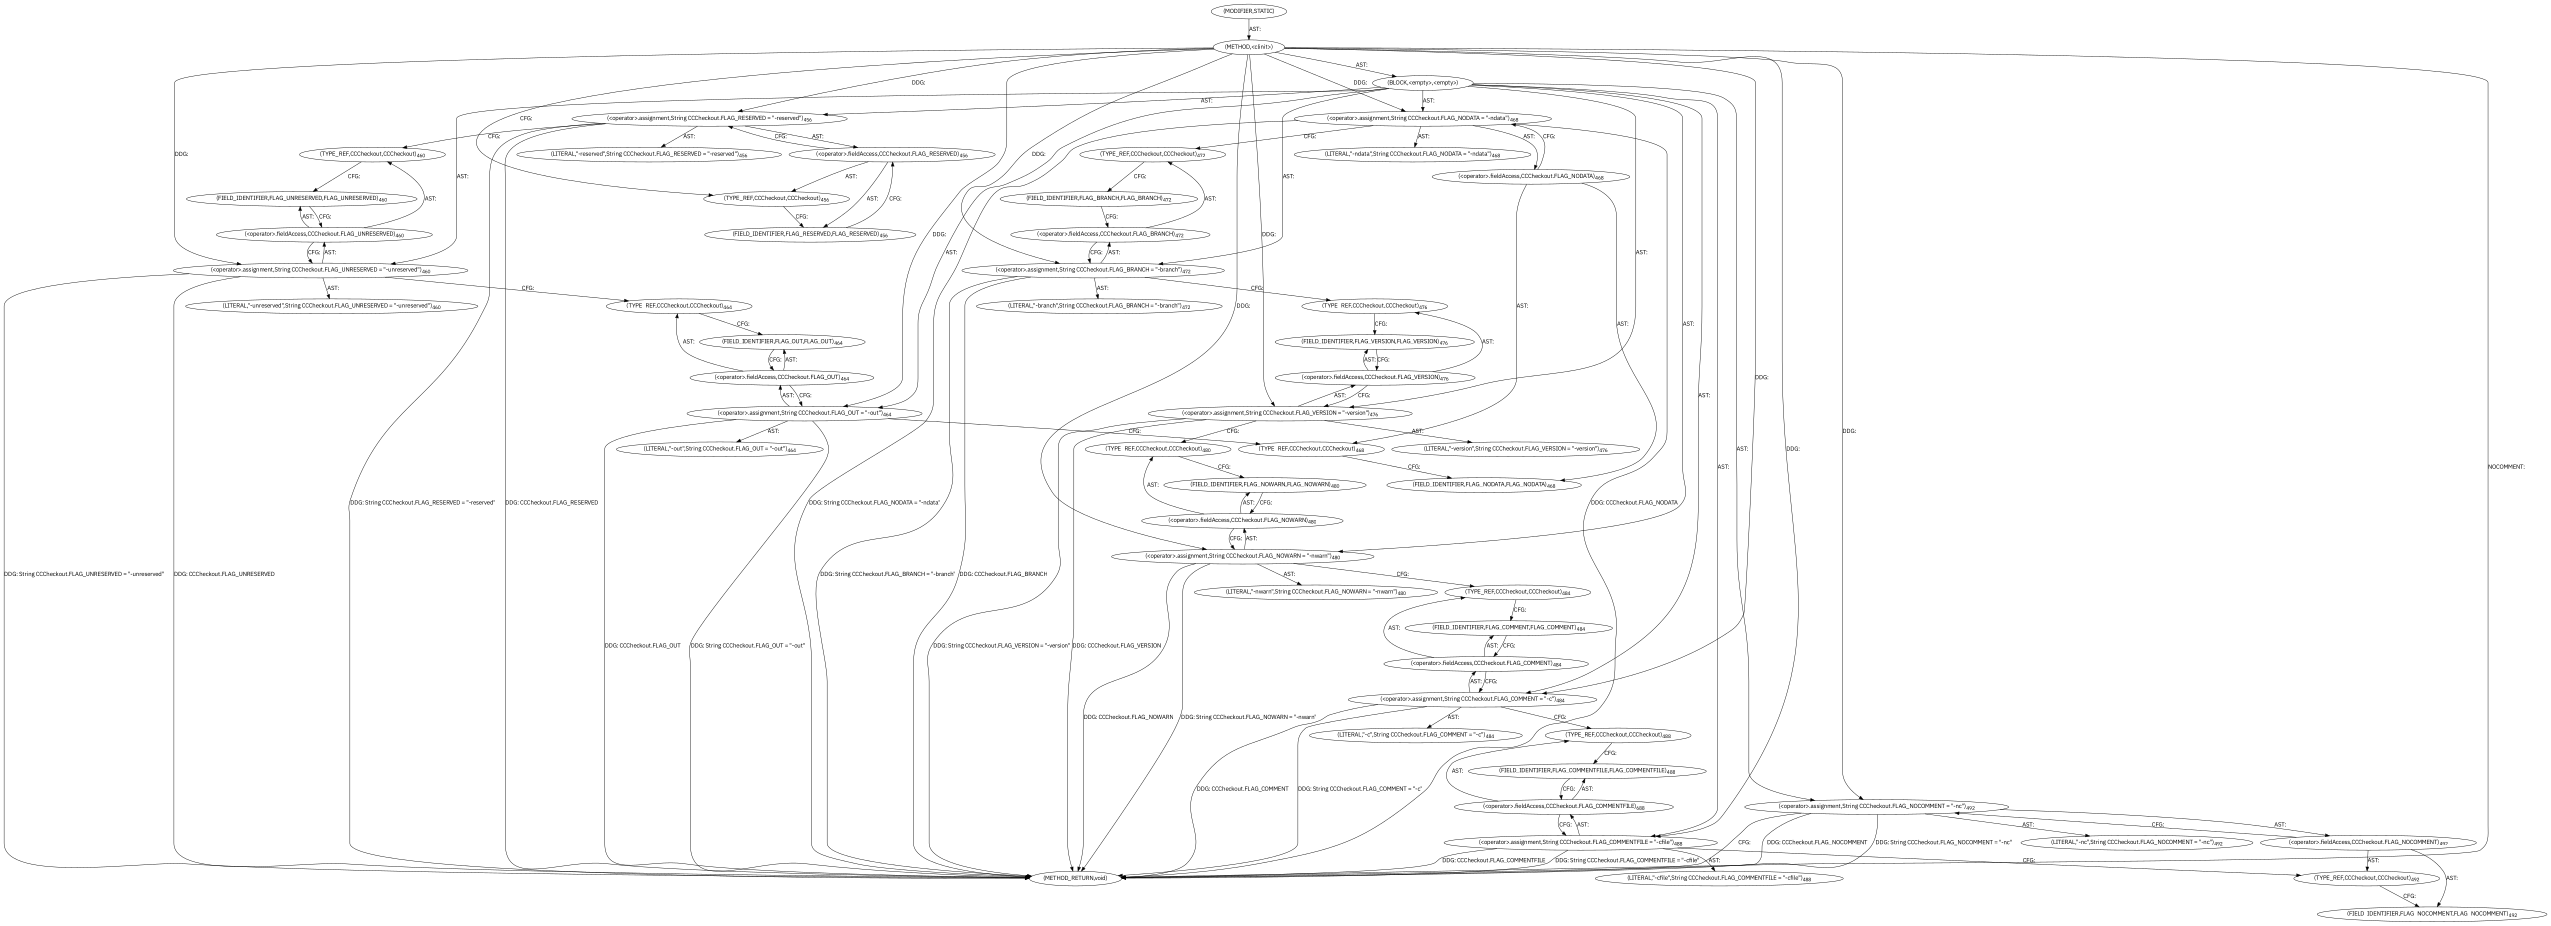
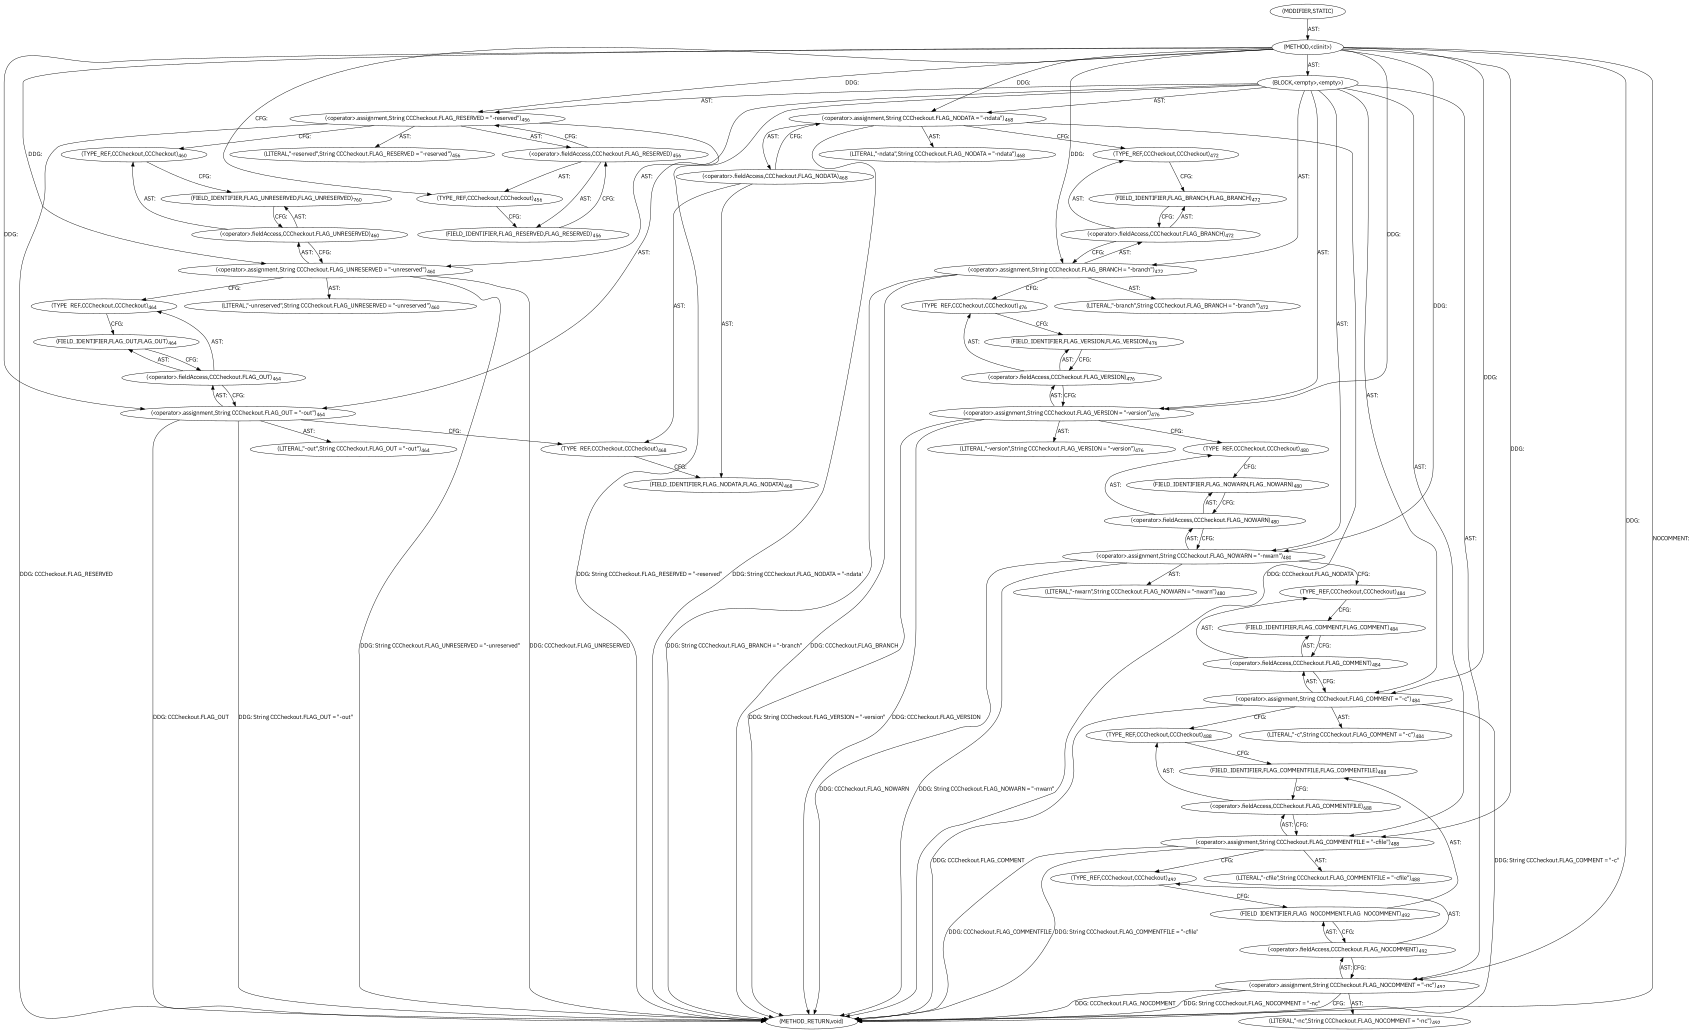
  digraph {
    fontname="IBM Plex Sans"
    node [fontname="IBM Plex Sans"]
    edge [fontname="IBM Plex Sans"]
    n1 [label=<(METHOD,&lt;clinit&gt;)>]
    n2 [label=<(BLOCK,&lt;empty&gt;,&lt;empty&gt;)>]
    n3 [label=<(&lt;operator&gt;.assignment,String CCCheckout.FLAG_RESERVED = &quot;-reserved&quot;)<SUB>456</SUB>>]
    n4 [label=<(TYPE_REF,CCCheckout,CCCheckout)<SUB>456</SUB>>]
    n5 [label=<(&lt;operator&gt;.assignment,String CCCheckout.FLAG_UNRESERVED = &quot;-unreserved&quot;)<SUB>460</SUB>>]
    n6 [label=<(&lt;operator&gt;.assignment,String CCCheckout.FLAG_OUT = &quot;-out&quot;)<SUB>464</SUB>>]
    n7 [label=<(&lt;operator&gt;.assignment,String CCCheckout.FLAG_NODATA = &quot;-ndata&quot;)<SUB>468</SUB>>]
    n8 [label=<(&lt;operator&gt;.assignment,String CCCheckout.FLAG_BRANCH = &quot;-branch&quot;)<SUB>472</SUB>>]
    n9 [label=<(&lt;operator&gt;.assignment,String CCCheckout.FLAG_VERSION = &quot;-version&quot;)<SUB>476</SUB>>]
    n10 [label=<(&lt;operator&gt;.assignment,String CCCheckout.FLAG_NOWARN = &quot;-nwarn&quot;)<SUB>480</SUB>>]
    n11 [label=<(&lt;operator&gt;.assignment,String CCCheckout.FLAG_COMMENT = &quot;-c&quot;)<SUB>484</SUB>>]
    n12 [label=<(&lt;operator&gt;.assignment,String CCCheckout.FLAG_COMMENTFILE = &quot;-cfile&quot;)<SUB>488</SUB>>]
    n13 [label=<(&lt;operator&gt;.assignment,String CCCheckout.FLAG_NOCOMMENT = &quot;-nc&quot;)<SUB>492</SUB>>]
    n14 [label=<(METHOD_RETURN,void)>]
    n15 [label=<(&lt;operator&gt;.fieldAccess,CCCheckout.FLAG_RESERVED)<SUB>456</SUB>>]
    n16 [label=<(LITERAL,&quot;-reserved&quot;,String CCCheckout.FLAG_RESERVED = &quot;-reserved&quot;)<SUB>456</SUB>>]
    n17 [label=<(TYPE_REF,CCCheckout,CCCheckout)<SUB>460</SUB>>]
    n18 [label=<(FIELD_IDENTIFIER,FLAG_RESERVED,FLAG_RESERVED)<SUB>456</SUB>>]
    n19 [label=<(&lt;operator&gt;.fieldAccess,CCCheckout.FLAG_UNRESERVED)<SUB>460</SUB>>]
    n20 [label=<(LITERAL,&quot;-unreserved&quot;,String CCCheckout.FLAG_UNRESERVED = &quot;-unreserved&quot;)<SUB>460</SUB>>]
    n21 [label=<(TYPE_REF,CCCheckout,CCCheckout)<SUB>464</SUB>>]
    n22 [label=<(&lt;operator&gt;.fieldAccess,CCCheckout.FLAG_OUT)<SUB>464</SUB>>]
    n23 [label=<(LITERAL,&quot;-out&quot;,String CCCheckout.FLAG_OUT = &quot;-out&quot;)<SUB>464</SUB>>]
    n24 [label=<(TYPE_REF,CCCheckout,CCCheckout)<SUB>468</SUB>>]
    n25 [label=<(&lt;operator&gt;.fieldAccess,CCCheckout.FLAG_NODATA)<SUB>468</SUB>>]
    n26 [label=<(LITERAL,&quot;-ndata&quot;,String CCCheckout.FLAG_NODATA = &quot;-ndata&quot;)<SUB>468</SUB>>]
    n27 [label=<(TYPE_REF,CCCheckout,CCCheckout)<SUB>472</SUB>>]
    n28 [label=<(&lt;operator&gt;.fieldAccess,CCCheckout.FLAG_BRANCH)<SUB>472</SUB>>]
    n29 [label=<(LITERAL,&quot;-branch&quot;,String CCCheckout.FLAG_BRANCH = &quot;-branch&quot;)<SUB>472</SUB>>]
    n30 [label=<(TYPE_REF,CCCheckout,CCCheckout)<SUB>476</SUB>>]
    n31 [label=<(&lt;operator&gt;.fieldAccess,CCCheckout.FLAG_VERSION)<SUB>476</SUB>>]
    n32 [label=<(LITERAL,&quot;-version&quot;,String CCCheckout.FLAG_VERSION = &quot;-version&quot;)<SUB>476</SUB>>]
    n33 [label=<(TYPE_REF,CCCheckout,CCCheckout)<SUB>480</SUB>>]
    n34 [label=<(&lt;operator&gt;.fieldAccess,CCCheckout.FLAG_NOWARN)<SUB>480</SUB>>]
    n35 [label=<(LITERAL,&quot;-nwarn&quot;,String CCCheckout.FLAG_NOWARN = &quot;-nwarn&quot;)<SUB>480</SUB>>]
    n36 [label=<(TYPE_REF,CCCheckout,CCCheckout)<SUB>484</SUB>>]
    n37 [label=<(&lt;operator&gt;.fieldAccess,CCCheckout.FLAG_COMMENT)<SUB>484</SUB>>]
    n38 [label=<(LITERAL,&quot;-c&quot;,String CCCheckout.FLAG_COMMENT = &quot;-c&quot;)<SUB>484</SUB>>]
    n39 [label=<(TYPE_REF,CCCheckout,CCCheckout)<SUB>488</SUB>>]
    n40 [label=<(&lt;operator&gt;.fieldAccess,CCCheckout.FLAG_COMMENTFILE)<SUB>688</SUB>>]
    n41 [label=<(LITERAL,&quot;-cfile&quot;,String CCCheckout.FLAG_COMMENTFILE = &quot;-cfile&quot;)<SUB>488</SUB>>]
    n42 [label=<(TYPE_REF,CCCheckout,CCCheckout)<SUB>492</SUB>>]
    n43 [label=<(&lt;operator&gt;.fieldAccess,CCCheckout.FLAG_NOCOMMENT)<SUB>492</SUB>>]
    n44 [label=<(LITERAL,&quot;-nc&quot;,String CCCheckout.FLAG_NOCOMMENT = &quot;-nc&quot;)<SUB>492</SUB>>]
    n45 [label=<(MODIFIER,STATIC)>]
-   n46 [label=<(FIELD_IDENTIFIER,FLAG_UNRESERVED,FLAG_UNRESERVED)<SUB>460</SUB>>]
+   n46 [label=<(FIELD_IDENTIFIER,FLAG_UNRESERVED,FLAG_UNRESERVED)<SUB>760</SUB>>]
    n47 [label=<(FIELD_IDENTIFIER,FLAG_OUT,FLAG_OUT)<SUB>464</SUB>>]
    n48 [label=<(FIELD_IDENTIFIER,FLAG_NODATA,FLAG_NODATA)<SUB>468</SUB>>]
    n49 [label=<(FIELD_IDENTIFIER,FLAG_BRANCH,FLAG_BRANCH)<SUB>472</SUB>>]
    n50 [label=<(FIELD_IDENTIFIER,FLAG_VERSION,FLAG_VERSION)<SUB>476</SUB>>]
    n51 [label=<(FIELD_IDENTIFIER,FLAG_NOWARN,FLAG_NOWARN)<SUB>480</SUB>>]
    n52 [label=<(FIELD_IDENTIFIER,FLAG_COMMENT,FLAG_COMMENT)<SUB>484</SUB>>]
    n53 [label=<(FIELD_IDENTIFIER,FLAG_COMMENTFILE,FLAG_COMMENTFILE)<SUB>488</SUB>>]
    n54 [label=<(FIELD_IDENTIFIER,FLAG_NOCOMMENT,FLAG_NOCOMMENT)<SUB>492</SUB>>]
    n1 -> n2 [label="AST: "]
    n1 -> n3 [label="DDG: "]
    n1 -> n4 [label="CFG: "]
    n1 -> n5 [label="DDG: "]
    n1 -> n6 [label="DDG: "]
    n1 -> n7 [label="DDG: "]
    n1 -> n8 [label="DDG: "]
    n1 -> n9 [label="DDG: "]
    n1 -> n10 [label="DDG: "]
    n1 -> n11 [label="DDG: "]
    n1 -> n12 [label="DDG: "]
    n1 -> n13 [label="DDG: "]
    n1 -> n14 [label="NOCOMMENT: "]
    n2 -> n3 [label="AST: "]
    n2 -> n5 [label="AST: "]
    n2 -> n6 [label="AST: "]
    n2 -> n7 [label="AST: "]
    n2 -> n8 [label="AST: "]
    n2 -> n9 [label="AST: "]
    n2 -> n10 [label="AST: "]
    n2 -> n11 [label="AST: "]
    n2 -> n12 [label="AST: "]
    n2 -> n13 [label="AST: "]
    n3 -> n14 [label="DDG: CCCheckout.FLAG_RESERVED"]
    n3 -> n14 [label="DDG: String CCCheckout.FLAG_RESERVED = &quot;-reserved&quot;"]
    n3 -> n15 [label="AST: "]
    n3 -> n16 [label="AST: "]
    n3 -> n17 [label="CFG: "]
    n4 -> n18 [label="CFG: "]
    n5 -> n14 [label="DDG: CCCheckout.FLAG_UNRESERVED"]
    n5 -> n14 [label="DDG: String CCCheckout.FLAG_UNRESERVED = &quot;-unreserved&quot;"]
    n5 -> n19 [label="AST: "]
    n5 -> n20 [label="AST: "]
    n5 -> n21 [label="CFG: "]
    n6 -> n14 [label="DDG: CCCheckout.FLAG_OUT"]
    n6 -> n14 [label="DDG: String CCCheckout.FLAG_OUT = &quot;-out&quot;"]
    n6 -> n22 [label="AST: "]
    n6 -> n23 [label="AST: "]
    n6 -> n24 [label="CFG: "]
    n7 -> n14 [label="DDG: CCCheckout.FLAG_NODATA"]
    n7 -> n14 [label="DDG: String CCCheckout.FLAG_NODATA = &quot;-ndata&quot;"]
    n7 -> n25 [label="AST: "]
    n7 -> n26 [label="AST: "]
    n7 -> n27 [label="CFG: "]
    n8 -> n14 [label="DDG: CCCheckout.FLAG_BRANCH"]
    n8 -> n14 [label="DDG: String CCCheckout.FLAG_BRANCH = &quot;-branch&quot;"]
    n8 -> n28 [label="AST: "]
    n8 -> n29 [label="AST: "]
    n8 -> n30 [label="CFG: "]
    n9 -> n14 [label="DDG: CCCheckout.FLAG_VERSION"]
    n9 -> n14 [label="DDG: String CCCheckout.FLAG_VERSION = &quot;-version&quot;"]
    n9 -> n31 [label="AST: "]
    n9 -> n32 [label="AST: "]
    n9 -> n33 [label="CFG: "]
    n10 -> n14 [label="DDG: CCCheckout.FLAG_NOWARN"]
    n10 -> n14 [label="DDG: String CCCheckout.FLAG_NOWARN = &quot;-nwarn&quot;"]
    n10 -> n34 [label="AST: "]
    n10 -> n35 [label="AST: "]
    n10 -> n36 [label="CFG: "]
    n11 -> n14 [label="DDG: CCCheckout.FLAG_COMMENT"]
    n11 -> n14 [label="DDG: String CCCheckout.FLAG_COMMENT = &quot;-c&quot;"]
    n11 -> n37 [label="AST: "]
    n11 -> n38 [label="AST: "]
    n11 -> n39 [label="CFG: "]
    n12 -> n14 [label="DDG: CCCheckout.FLAG_COMMENTFILE"]
    n12 -> n14 [label="DDG: String CCCheckout.FLAG_COMMENTFILE = &quot;-cfile&quot;"]
    n12 -> n40 [label="AST: "]
    n12 -> n41 [label="AST: "]
    n12 -> n42 [label="CFG: "]
    n13 -> n14 [label="CFG: "]
    n13 -> n14 [label="DDG: CCCheckout.FLAG_NOCOMMENT"]
    n13 -> n14 [label="DDG: String CCCheckout.FLAG_NOCOMMENT = &quot;-nc&quot;"]
    n13 -> n43 [label="AST: "]
    n13 -> n44 [label="AST: "]
    n15 -> n3 [label="CFG: "]
    n15 -> n4 [label="AST: "]
    n15 -> n18 [label="AST: "]
    n17 -> n46 [label="CFG: "]
    n18 -> n15 [label="CFG: "]
    n19 -> n5 [label="CFG: "]
    n19 -> n17 [label="AST: "]
    n19 -> n46 [label="AST: "]
    n21 -> n47 [label="CFG: "]
    n22 -> n6 [label="CFG: "]
    n22 -> n21 [label="AST: "]
    n22 -> n47 [label="AST: "]
    n24 -> n48 [label="CFG: "]
    n25 -> n7 [label="CFG: "]
    n25 -> n24 [label="AST: "]
    n25 -> n48 [label="AST: "]
    n27 -> n49 [label="CFG: "]
    n28 -> n8 [label="CFG: "]
    n28 -> n27 [label="AST: "]
+   n28 -> n49 [label="AST: "]
    n30 -> n50 [label="CFG: "]
    n31 -> n9 [label="CFG: "]
    n31 -> n30 [label="AST: "]
    n31 -> n50 [label="AST: "]
    n33 -> n51 [label="CFG: "]
    n34 -> n10 [label="CFG: "]
    n34 -> n33 [label="AST: "]
    n34 -> n51 [label="AST: "]
    n36 -> n52 [label="CFG: "]
    n37 -> n11 [label="CFG: "]
    n37 -> n36 [label="AST: "]
    n37 -> n52 [label="AST: "]
    n39 -> n53 [label="CFG: "]
    n40 -> n12 [label="CFG: "]
    n40 -> n39 [label="AST: "]
-   n40 -> n53 [label="AST: "]
+   n54 -> n53 [label="AST: "]
    n42 -> n54 [label="CFG: "]
    n43 -> n13 [label="CFG: "]
    n43 -> n42 [label="AST: "]
    n43 -> n54 [label="AST: "]
    n45 -> n1 [label="AST: "]
    n46 -> n19 [label="CFG: "]
    n47 -> n22 [label="CFG: "]
    n49 -> n28 [label="CFG: "]
    n50 -> n31 [label="CFG: "]
    n51 -> n34 [label="CFG: "]
    n52 -> n37 [label="CFG: "]
    n53 -> n40 [label="CFG: "]
+   n54 -> n43 [label="CFG: "]
  }
